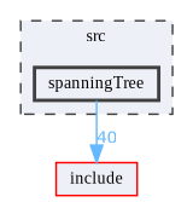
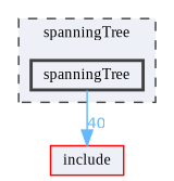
  digraph {
    compound=true
    fontname="Liberation Serif"
    node [fillcolor="#edf0f7" fontname="Liberation Serif" fontsize=10 shape=box]
    n1 [color=grey25 height=0.2 label=spanningTree style="filled,bold" width=0.4]
    n2 [color=red height=0.2 label=include style=filled width=0.4]
    subgraph cluster_1 {
      bgcolor="#edf0f7"
      fontsize=10
-     label=src
+     label=spanningTree
      pencolor=grey25
      style="filled,dashed"
      n1
    }
    n1 -> n2 [color=steelblue1 fontcolor=steelblue1 fontname="Liberation Serif" fontsize=10 headlabel=40 labeldistance=1.5 labelfontname=Helvetica labelfontsize=10]
  }
